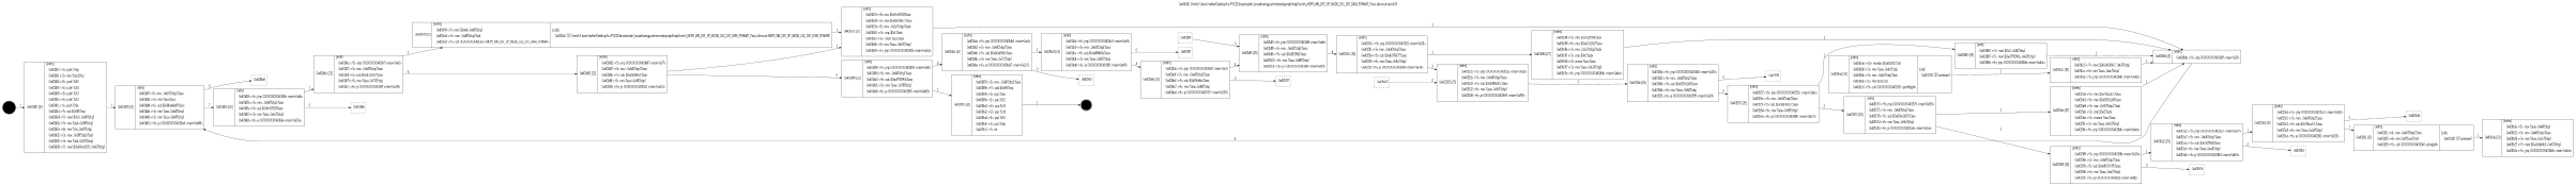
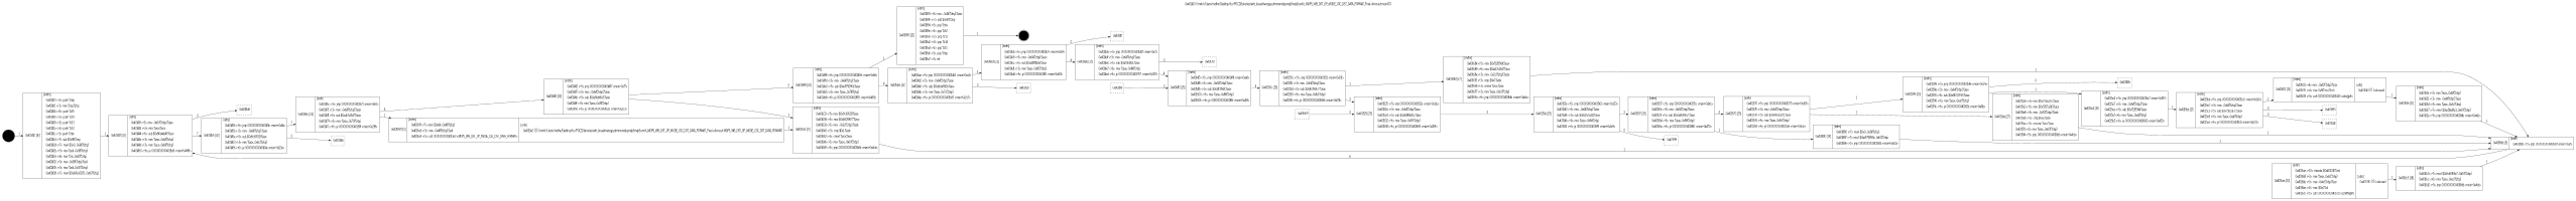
  digraph {
    fontname="Comic Neue"
    label="0x401410 (/mnt/c/Users/mathe/Desktop/tcc/POCII/binaries/extr_linuxdriversgpudrmmsmdispmdp5mdp5.xml.h_MDP5_WB_DST_OP_MODE_CSC_DST_DATA_FORMAT_Final-ollvm.out::main(0))"
    labelloc=t
    rankdir=LR
    node [fontname="Comic Neue" shape=record]
    edge [fontname="Comic Neue"]
    Entry [fillcolor=black height=0.3 shape=circle style=filled width=0.3]
    n2 [label="{\n     0x401410 [47]\l\n     | [instrs]\l\n     &nbsp;&nbsp;0x401410 \<+1\>: push %rbp\l\n     &nbsp;&nbsp;0x401411 \<+3\>: mov %rsp,%rbp\l\n     &nbsp;&nbsp;0x401414 \<+2\>: push %r15\l\n     &nbsp;&nbsp;0x401416 \<+2\>: push %r14\l\n     &nbsp;&nbsp;0x401418 \<+2\>: push %r13\l\n     &nbsp;&nbsp;0x40141a \<+2\>: push %r12\l\n     &nbsp;&nbsp;0x40141c \<+1\>: push %rbx\l\n     &nbsp;&nbsp;0x40141d \<+7\>: sub $0x98,%rsp\l\n     &nbsp;&nbsp;0x401424 \<+7\>: movl $0x0,-0x34(%rbp)\l\n     &nbsp;&nbsp;0x40142b \<+3\>: mov %edi,-0x38(%rbp)\l\n     &nbsp;&nbsp;0x40142e \<+4\>: mov %rsi,-0x40(%rbp)\l\n     &nbsp;&nbsp;0x401432 \<+3\>: mov -0x38(%rbp),%edi\l\n     &nbsp;&nbsp;0x401435 \<+3\>: mov %edi,-0x30(%rbp)\l\n     &nbsp;&nbsp;0x401438 \<+7\>: movl $0x606a0205,-0x60(%rbp)\l\n  }"]
    n3 [label="{\n     0x40143f [23]\l\n     | [instrs]\l\n     &nbsp;&nbsp;0x40143f \<+3\>: mov -0x60(%rbp),%eax\l\n     &nbsp;&nbsp;0x401442 \<+2\>: mov %eax,%ecx\l\n     &nbsp;&nbsp;0x401444 \<+6\>: sub $0x86a4eb49,%ecx\l\n     &nbsp;&nbsp;0x40144a \<+3\>: mov %eax,-0x64(%rbp)\l\n     &nbsp;&nbsp;0x40144d \<+3\>: mov %ecx,-0x68(%rbp)\l\n     &nbsp;&nbsp;0x401450 \<+6\>: je 00000000004018a8 \<main+0x498\>\l\n  }"]
    n4 [label="{\n     0x4018a8\l\n  }" style=dashed]
    n5 [label="{\n     0x401456 [22]\l\n     | [instrs]\l\n     &nbsp;&nbsp;0x401456 \<+5\>: jmp 000000000040145b \<main+0x4b\>\l\n     &nbsp;&nbsp;0x40145b \<+3\>: mov -0x64(%rbp),%eax\l\n     &nbsp;&nbsp;0x40145e \<+5\>: sub $0x9c67631f,%eax\l\n     &nbsp;&nbsp;0x401463 \<+3\>: mov %eax,-0x6c(%rbp)\l\n     &nbsp;&nbsp;0x401466 \<+6\>: je 000000000040164e \<main+0x23e\>\l\n  }"]
    n6 [label="{\n     0x40164e\l\n  }" style=dashed]
    n7 [label="{\n     0x40146c [22]\l\n     | [instrs]\l\n     &nbsp;&nbsp;0x40146c \<+5\>: jmp 0000000000401471 \<main+0x61\>\l\n     &nbsp;&nbsp;0x401471 \<+3\>: mov -0x64(%rbp),%eax\l\n     &nbsp;&nbsp;0x401474 \<+5\>: sub $0xa17a15d7,%eax\l\n     &nbsp;&nbsp;0x401479 \<+3\>: mov %eax,-0x70(%rbp)\l\n     &nbsp;&nbsp;0x40147c \<+6\>: je 000000000040169f \<main+0x28f\>\l\n  }"]
    n8 [label="{\n     0x40169f [15]\l\n     | [instrs]\l\n     &nbsp;&nbsp;0x40169f \<+7\>: movl $0x64,-0x48(%rbp)\l\n     &nbsp;&nbsp;0x4016a6 \<+3\>: mov -0x48(%rbp),%edi\l\n     &nbsp;&nbsp;0x4016a9 \<+5\>: call 00000000004013e0 \<MDP5_WB_DST_OP_MODE_CSC_DST_DATA_FORMAT\>\l\n     | [calls]\l\n     &nbsp;&nbsp;0x4013e0 \{1\} (/mnt/c/Users/mathe/Desktop/tcc/POCII/binaries/extr_linuxdriversgpudrmmsmdispmdp5mdp5.xml.h_MDP5_WB_DST_OP_MODE_CSC_DST_DATA_FORMAT_Final-ollvm.out::MDP5_WB_DST_OP_MODE_CSC_DST_DATA_FORMAT)\l\n  }"]
    n9 [label="{\n     0x401482 [22]\l\n     | [instrs]\l\n     &nbsp;&nbsp;0x401482 \<+5\>: jmp 0000000000401487 \<main+0x77\>\l\n     &nbsp;&nbsp;0x401487 \<+3\>: mov -0x64(%rbp),%eax\l\n     &nbsp;&nbsp;0x40148a \<+5\>: sub $0xa5bb6fa3,%eax\l\n     &nbsp;&nbsp;0x40148f \<+3\>: mov %eax,-0x74(%rbp)\l\n     &nbsp;&nbsp;0x401492 \<+6\>: je 0000000000401633 \<main+0x223\>\l\n  }"]
    Exit [fillcolor=black height=0.3 peripheries=2 shape=circle style=filled width=0.3]
    n11 [label="{\n     0x401633 [27]\l\n     | [instrs]\l\n     &nbsp;&nbsp;0x401633 \<+5\>: mov $0x9c67631f,%eax\l\n     &nbsp;&nbsp;0x401638 \<+5\>: mov $0x16093677,%ecx\l\n     &nbsp;&nbsp;0x40163d \<+3\>: mov -0x2c(%rbp),%edx\l\n     &nbsp;&nbsp;0x401640 \<+3\>: cmp $0x1,%edx\l\n     &nbsp;&nbsp;0x401643 \<+3\>: cmovl %ecx,%eax\l\n     &nbsp;&nbsp;0x401646 \<+3\>: mov %eax,-0x60(%rbp)\l\n     &nbsp;&nbsp;0x401649 \<+5\>: jmp 00000000004018db \<main+0x4cb\>\l\n  }"]
    n12 [label="{\n     0x401498 [22]\l\n     | [instrs]\l\n     &nbsp;&nbsp;0x401498 \<+5\>: jmp 000000000040149d \<main+0x8d\>\l\n     &nbsp;&nbsp;0x40149d \<+3\>: mov -0x64(%rbp),%eax\l\n     &nbsp;&nbsp;0x4014a0 \<+5\>: sub $0xa979296b,%eax\l\n     &nbsp;&nbsp;0x4014a5 \<+3\>: mov %eax,-0x78(%rbp)\l\n     &nbsp;&nbsp;0x4014a8 \<+6\>: je 0000000000401893 \<main+0x483\>\l\n  }"]
    n13 [label="{\n     0x4016c5 [18]\l\n     | [instrs]\l\n     &nbsp;&nbsp;0x4016c5 \<+7\>: movl $0x5a8069a7,-0x60(%rbp)\l\n     &nbsp;&nbsp;0x4016cc \<+6\>: mov %eax,-0xac(%rbp)\l\n     &nbsp;&nbsp;0x4016d2 \<+5\>: jmp 00000000004018db \<main+0x4cb\>\l\n  }"]
    n14 [label="{\n     0x4018db [5]\l\n     | [instrs]\l\n     &nbsp;&nbsp;0x4018db \<+5\>: jmp 000000000040143f \<main+0x2f\>\l\n  }"]
    n15 [label="{\n     0x4016ae [23]\l\n     | [instrs]\l\n     &nbsp;&nbsp;0x4016ae \<+10\>: movabs $0x4020f2,%rdi\l\n     &nbsp;&nbsp;0x4016b8 \<+3\>: mov %eax,-0x4c(%rbp)\l\n     &nbsp;&nbsp;0x4016bb \<+3\>: mov -0x4c(%rbp),%esi\l\n     &nbsp;&nbsp;0x4016be \<+2\>: mov $0x0,%al\l\n     &nbsp;&nbsp;0x4016c0 \<+5\>: call 0000000000401030 \<printf@plt\>\l\n     | [calls]\l\n     &nbsp;&nbsp;0x401030 \{1\} (unknown)\l\n  }"]
    n16 [label="{\n     0x401893 [21]\l\n     | [instrs]\l\n     &nbsp;&nbsp;0x401893 \<+3\>: mov -0x34(%rbp),%eax\l\n     &nbsp;&nbsp;0x401896 \<+7\>: add $0x98,%rsp\l\n     &nbsp;&nbsp;0x40189d \<+1\>: pop %rbx\l\n     &nbsp;&nbsp;0x40189e \<+2\>: pop %r12\l\n     &nbsp;&nbsp;0x4018a0 \<+2\>: pop %r13\l\n     &nbsp;&nbsp;0x4018a2 \<+2\>: pop %r14\l\n     &nbsp;&nbsp;0x4018a4 \<+2\>: pop %r15\l\n     &nbsp;&nbsp;0x4018a6 \<+1\>: pop %rbp\l\n     &nbsp;&nbsp;0x4018a7 \<+1\>: ret\l\n  }"]
    n17 [label="{\n     0x4014ae [22]\l\n     | [instrs]\l\n     &nbsp;&nbsp;0x4014ae \<+5\>: jmp 00000000004014b3 \<main+0xa3\>\l\n     &nbsp;&nbsp;0x4014b3 \<+3\>: mov -0x64(%rbp),%eax\l\n     &nbsp;&nbsp;0x4014b6 \<+5\>: sub $0xb6de916b,%eax\l\n     &nbsp;&nbsp;0x4014bb \<+3\>: mov %eax,-0x7c(%rbp)\l\n     &nbsp;&nbsp;0x4014be \<+6\>: je 00000000004016d7 \<main+0x2c7\>\l\n  }"]
    n18 [label="{\n     0x4016d7\l\n  }" style=dashed]
    n19 [label="{\n     0x4014c4 [22]\l\n     | [instrs]\l\n     &nbsp;&nbsp;0x4014c4 \<+5\>: jmp 00000000004014c9 \<main+0xb9\>\l\n     &nbsp;&nbsp;0x4014c9 \<+3\>: mov -0x64(%rbp),%eax\l\n     &nbsp;&nbsp;0x4014cc \<+5\>: sub $0xd49f443e,%eax\l\n     &nbsp;&nbsp;0x4014d1 \<+3\>: mov %eax,-0x80(%rbp)\l\n     &nbsp;&nbsp;0x4014d4 \<+6\>: je 000000000040181f \<main+0x40f\>\l\n  }"]
    n20 [label="{\n     0x40161e [21]\l\n     | [instrs]\l\n     &nbsp;&nbsp;0x40161e \<+3\>: mov %eax,-0x44(%rbp)\l\n     &nbsp;&nbsp;0x401621 \<+3\>: mov -0x44(%rbp),%eax\l\n     &nbsp;&nbsp;0x401624 \<+3\>: mov %eax,-0x2c(%rbp)\l\n     &nbsp;&nbsp;0x401627 \<+7\>: movl $0xa5bb6fa3,-0x60(%rbp)\l\n     &nbsp;&nbsp;0x40162e \<+5\>: jmp 00000000004018db \<main+0x4cb\>\l\n  }"]
    n21 [label="{\n     0x40181f\l\n  }" style=dashed]
    n22 [label="{\n     0x4014da [25]\l\n     | [instrs]\l\n     &nbsp;&nbsp;0x4014da \<+5\>: jmp 00000000004014df \<main+0xcf\>\l\n     &nbsp;&nbsp;0x4014df \<+3\>: mov -0x64(%rbp),%eax\l\n     &nbsp;&nbsp;0x4014e2 \<+5\>: sub $0x256bfdc,%eax\l\n     &nbsp;&nbsp;0x4014e7 \<+6\>: mov %eax,-0x84(%rbp)\l\n     &nbsp;&nbsp;0x4014ed \<+6\>: je 0000000000401767 \<main+0x357\>\l\n  }"]
    n23 [label="{\n     0x4015d4\l\n  }" style=dashed]
    n24 [label="{\n     0x401767\l\n  }" style=dashed]
    n25 [label="{\n     0x4014f3 [25]\l\n     | [instrs]\l\n     &nbsp;&nbsp;0x4014f3 \<+5\>: jmp 00000000004014f8 \<main+0xe8\>\l\n     &nbsp;&nbsp;0x4014f8 \<+3\>: mov -0x64(%rbp),%eax\l\n     &nbsp;&nbsp;0x4014fb \<+5\>: sub $0x13f319b1,%eax\l\n     &nbsp;&nbsp;0x401500 \<+6\>: mov %eax,-0x88(%rbp)\l\n     &nbsp;&nbsp;0x401506 \<+6\>: je 000000000040186f \<main+0x45f\>\l\n  }"]
    n26 [label="{\n     0x401611 [13]\l\n     | [instrs]\l\n     &nbsp;&nbsp;0x401611 \<+4\>: mov -0x40(%rbp),%rax\l\n     &nbsp;&nbsp;0x401615 \<+4\>: mov 0x8(%rax),%rdi\l\n     &nbsp;&nbsp;0x401619 \<+5\>: call 0000000000401040 \<atoi@plt\>\l\n     | [calls]\l\n     &nbsp;&nbsp;0x401040 \{1\} (unknown)\l\n  }"]
    n27 [label="{\n     0x40150c [25]\l\n     | [instrs]\l\n     &nbsp;&nbsp;0x40150c \<+5\>: jmp 0000000000401511 \<main+0x101\>\l\n     &nbsp;&nbsp;0x401511 \<+3\>: mov -0x64(%rbp),%eax\l\n     &nbsp;&nbsp;0x401514 \<+5\>: sub $0x16093677,%eax\l\n     &nbsp;&nbsp;0x401519 \<+6\>: mov %eax,-0x8c(%rbp)\l\n     &nbsp;&nbsp;0x40151f \<+6\>: je 0000000000401684 \<main+0x274\>\l\n  }"]
    n28 [label="{\n     0x4015bb [25]\l\n     | [instrs]\l\n     &nbsp;&nbsp;0x4015bb \<+5\>: jmp 00000000004015c0 \<main+0x1b0\>\l\n     &nbsp;&nbsp;0x4015c0 \<+3\>: mov -0x64(%rbp),%eax\l\n     &nbsp;&nbsp;0x4015c3 \<+5\>: sub $0x75bca17c,%eax\l\n     &nbsp;&nbsp;0x4015c8 \<+6\>: mov %eax,-0xa8(%rbp)\l\n     &nbsp;&nbsp;0x4015ce \<+6\>: je 0000000000401611 \<main+0x201\>\l\n  }"]
    n29 [label="{\n     0x40186f\l\n  }" style=dashed]
    n30 [label="{\n     0x401684 [27]\l\n     | [instrs]\l\n     &nbsp;&nbsp;0x401684 \<+5\>: mov $0x712f19d4,%eax\l\n     &nbsp;&nbsp;0x401689 \<+5\>: mov $0xa17a15d7,%ecx\l\n     &nbsp;&nbsp;0x40168e \<+3\>: mov -0x2c(%rbp),%edx\l\n     &nbsp;&nbsp;0x401691 \<+3\>: cmp $0x0,%edx\l\n     &nbsp;&nbsp;0x401694 \<+3\>: cmove %ecx,%eax\l\n     &nbsp;&nbsp;0x401697 \<+3\>: mov %eax,-0x60(%rbp)\l\n     &nbsp;&nbsp;0x40169a \<+5\>: jmp 00000000004018db \<main+0x4cb\>\l\n  }"]
    n31 [label="{\n     0x401525 [25]\l\n     | [instrs]\l\n     &nbsp;&nbsp;0x401525 \<+5\>: jmp 000000000040152a \<main+0x11a\>\l\n     &nbsp;&nbsp;0x40152a \<+3\>: mov -0x64(%rbp),%eax\l\n     &nbsp;&nbsp;0x40152d \<+5\>: sub $0x4388bd0c,%eax\l\n     &nbsp;&nbsp;0x401532 \<+6\>: mov %eax,-0x90(%rbp)\l\n     &nbsp;&nbsp;0x401538 \<+6\>: je 0000000000401669 \<main+0x259\>\l\n  }"]
    n32 [label="{\n     0x401863\l\n  }" style=dashed]
    n33 [label="{\n     0x40153e [25]\l\n     | [instrs]\l\n     &nbsp;&nbsp;0x40153e \<+5\>: jmp 0000000000401543 \<main+0x133\>\l\n     &nbsp;&nbsp;0x401543 \<+3\>: mov -0x64(%rbp),%eax\l\n     &nbsp;&nbsp;0x401546 \<+5\>: sub $0x5357a243,%eax\l\n     &nbsp;&nbsp;0x40154b \<+6\>: mov %eax,-0x94(%rbp)\l\n     &nbsp;&nbsp;0x401551 \<+6\>: je 00000000004015f9 \<main+0x1e9\>\l\n  }"]
    n34 [label="{\n     0x4015a2 [25]\l\n     | [instrs]\l\n     &nbsp;&nbsp;0x4015a2 \<+5\>: jmp 00000000004015a7 \<main+0x197\>\l\n     &nbsp;&nbsp;0x4015a7 \<+3\>: mov -0x64(%rbp),%eax\l\n     &nbsp;&nbsp;0x4015aa \<+5\>: sub $0x712f19d4,%eax\l\n     &nbsp;&nbsp;0x4015af \<+6\>: mov %eax,-0xa4(%rbp)\l\n     &nbsp;&nbsp;0x4015b5 \<+6\>: je 0000000000401863 \<main+0x453\>\l\n  }"]
    n35 [label="{\n     0x401669\l\n  }" style=dashed]
    n36 [label="{\n     0x4015f9\l\n  }" style=dashed]
    n37 [label="{\n     0x401557 [25]\l\n     | [instrs]\l\n     &nbsp;&nbsp;0x401557 \<+5\>: jmp 000000000040155c \<main+0x14c\>\l\n     &nbsp;&nbsp;0x40155c \<+3\>: mov -0x64(%rbp),%eax\l\n     &nbsp;&nbsp;0x40155f \<+5\>: sub $0x5a8069a7,%eax\l\n     &nbsp;&nbsp;0x401564 \<+6\>: mov %eax,-0x98(%rbp)\l\n     &nbsp;&nbsp;0x40156a \<+6\>: je 0000000000401880 \<main+0x470\>\l\n  }"]
    n38 [label="{\n     0x40182b\l\n  }" style=dashed]
    n39 [label="{\n     0x401880 [19]\l\n     | [instrs]\l\n     &nbsp;&nbsp;0x401880 \<+7\>: movl $0x0,-0x34(%rbp)\l\n     &nbsp;&nbsp;0x401887 \<+7\>: movl $0xa979296b,-0x60(%rbp)\l\n     &nbsp;&nbsp;0x40188e \<+5\>: jmp 00000000004018db \<main+0x4cb\>\l\n  }"]
    n40 [label="{\n     0x401570 [25]\l\n     | [instrs]\l\n     &nbsp;&nbsp;0x401570 \<+5\>: jmp 0000000000401575 \<main+0x165\>\l\n     &nbsp;&nbsp;0x401575 \<+3\>: mov -0x64(%rbp),%eax\l\n     &nbsp;&nbsp;0x401578 \<+5\>: sub $0x606a0205,%eax\l\n     &nbsp;&nbsp;0x40157d \<+6\>: mov %eax,-0x9c(%rbp)\l\n     &nbsp;&nbsp;0x401583 \<+6\>: je 00000000004015de \<main+0x1ce\>\l\n  }"]
    n41 [label="{\n     0x401589 [25]\l\n     | [instrs]\l\n     &nbsp;&nbsp;0x401589 \<+5\>: jmp 000000000040158e \<main+0x17e\>\l\n     &nbsp;&nbsp;0x40158e \<+3\>: mov -0x64(%rbp),%eax\l\n     &nbsp;&nbsp;0x401591 \<+5\>: sub $0x68007c95,%eax\l\n     &nbsp;&nbsp;0x401596 \<+6\>: mov %eax,-0xa0(%rbp)\l\n     &nbsp;&nbsp;0x40159c \<+6\>: je 000000000040182b \<main+0x41b\>\l\n  }"]
    n42 [label="{\n     0x4015de [27]\l\n     | [instrs]\l\n     &nbsp;&nbsp;0x4015de \<+5\>: mov $0x75bca17c,%eax\l\n     &nbsp;&nbsp;0x4015e3 \<+5\>: mov $0x5357a243,%ecx\l\n     &nbsp;&nbsp;0x4015e8 \<+3\>: mov -0x30(%rbp),%edx\l\n     &nbsp;&nbsp;0x4015eb \<+3\>: cmp $0x2,%edx\l\n     &nbsp;&nbsp;0x4015ee \<+3\>: cmovne %ecx,%eax\l\n     &nbsp;&nbsp;0x4015f1 \<+3\>: mov %eax,-0x60(%rbp)\l\n     &nbsp;&nbsp;0x4015f4 \<+5\>: jmp 00000000004018db \<main+0x4cb\>\l\n  }"]
    Entry -> n2 [label=" 1"]
    n2 -> n3 [label=" 1"]
    n3 -> n4 [label=" 0"]
    n3 -> n5 [label=" 7"]
    n5 -> n6 [label=" 0"]
    n5 -> n7 [label=" 7"]
    n7 -> n8 [label=" 1"]
    n7 -> n9 [label=" 6"]
    n8 -> n11 [label=" 1"]
    n9 -> n11 [label=" 1"]
    n9 -> n12 [label=" 5"]
    n11 -> n14 [label=" 1"]
    n12 -> n16 [label=" 1"]
    n12 -> n17 [label=" 4"]
    n13 -> n14 [label=" 1"]
    n14 -> n3 [label=" 6"]
    n15 -> n13 [label=" 1"]
    n16 -> Exit [label=" 1"]
    n17 -> n18 [label=" 0"]
    n17 -> n19 [label=" 3"]
    n19 -> n21 [label=" 0"]
    n19 -> n22 [label=" 4"]
+   n20 -> n14 [label=" 1"]
    n22 -> n24 [label=" 0"]
    n22 -> n25 [label=" 4"]
    n25 -> n27 [label=" 4"]
    n26 -> n20 [label=" 1"]
    n27 -> n30 [label=" 1"]
    n27 -> n31 [label=" 3"]
    n28 -> n23 [label=" 0"]
    n28 -> n26 [label=" 1"]
    n29 -> n25 [label=" 0"]
    n30 -> n14 [label=" 1"]
    n31 -> n33 [label=" 3"]
    n33 -> n36 [label=" 0"]
    n33 -> n37 [label=" 3"]
    n34 -> n28 [label=" 1"]
-   n34 -> n32 [label=" 0"]
+   n28 -> n32 [label=" 0"]
    n35 -> n31 [label=" 0"]
    n37 -> n39 [label=" 1"]
    n37 -> n40 [label=" 2"]
    n39 -> n14 [label=" 1"]
    n40 -> n41 [label=" 1"]
    n40 -> n42 [label=" 1"]
    n41 -> n34 [label=" 1"]
    n41 -> n38 [label=" 0"]
    n42 -> n14 [label=" 1"]
  }
